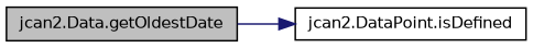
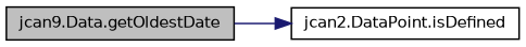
  digraph {
    rankdir=LR
    node [color=black fontname=Helvetica fontsize=10 shape=record style=filled]
-   n1 [fillcolor=grey75 fontcolor=black height=0.2 label="jcan2.Data.getOldestDate" width=0.4]
+   n1 [fillcolor=grey75 fontcolor=black height=0.2 label="jcan9.Data.getOldestDate" width=0.4]
    n2 [fillcolor=white height=0.2 label="jcan2.DataPoint.isDefined" width=0.4]
    n1 -> n2 [color=midnightblue fontname=Helvetica fontsize=10 labelfontname=Helvetica labelfontsize=10 style=solid]
  }
